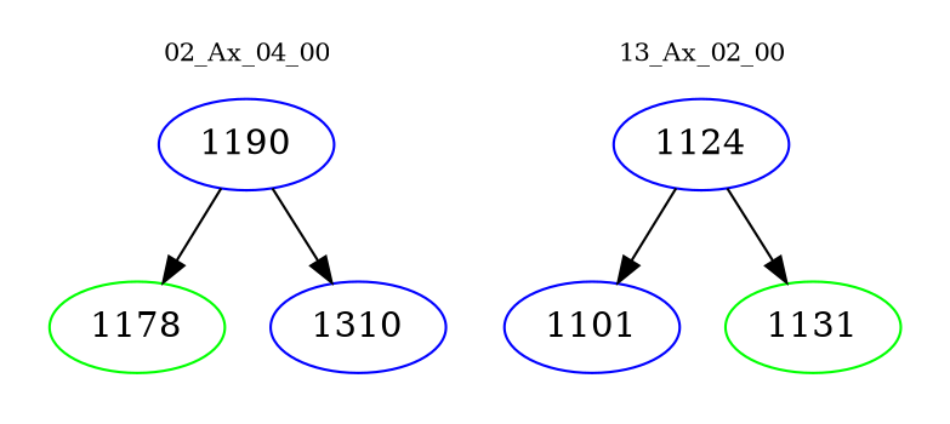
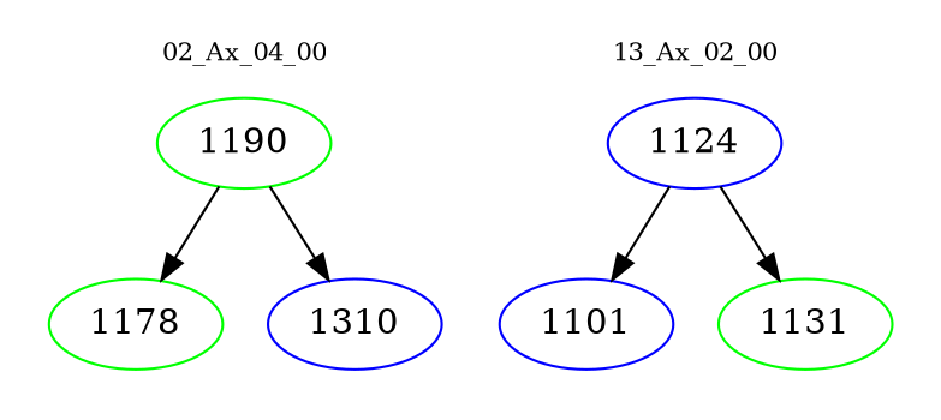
  digraph {
    node [color=blue]
    edge [color=black]
-   n1 [label=1190]
+   n1 [color=green label=1190]
    n2 [color=green label=1178]
    n3 [label=1310]
    n4 [label=1124]
    n5 [label=1101]
    n6 [color=green label=1131]
    subgraph cluster_1 {
      color=white
      fontsize=10
      label="02_Ax_04_00"
      n1
      n2
      n3
    }
    subgraph cluster_2 {
      color=white
      fontsize=10
      label="13_Ax_02_00"
      n4
      n5
      n6
    }
    n1 -> n2
    n1 -> n3
    n4 -> n5
    n4 -> n6
  }
